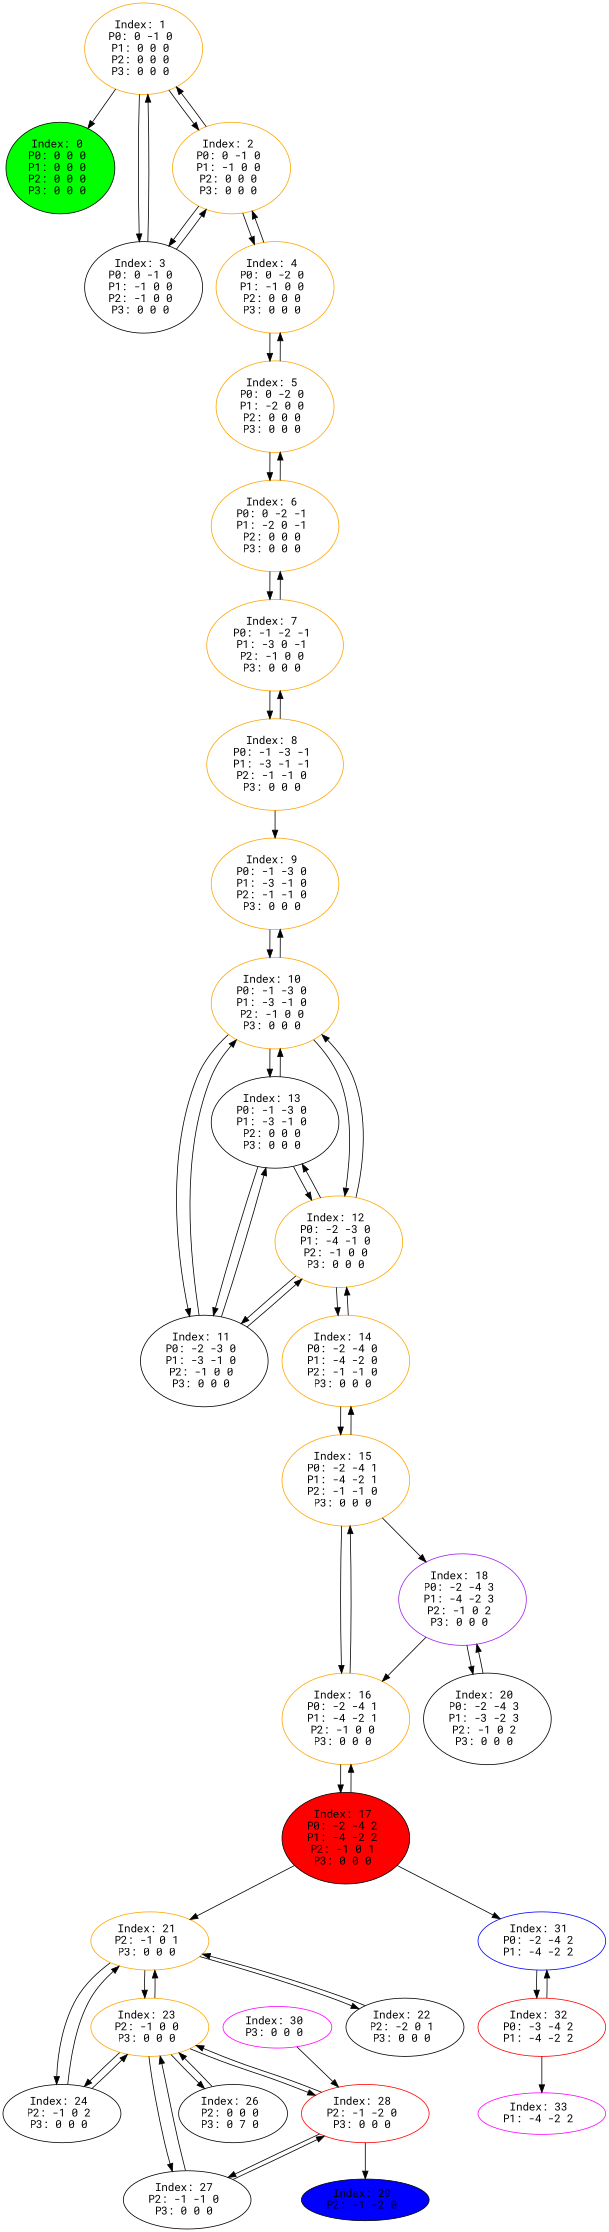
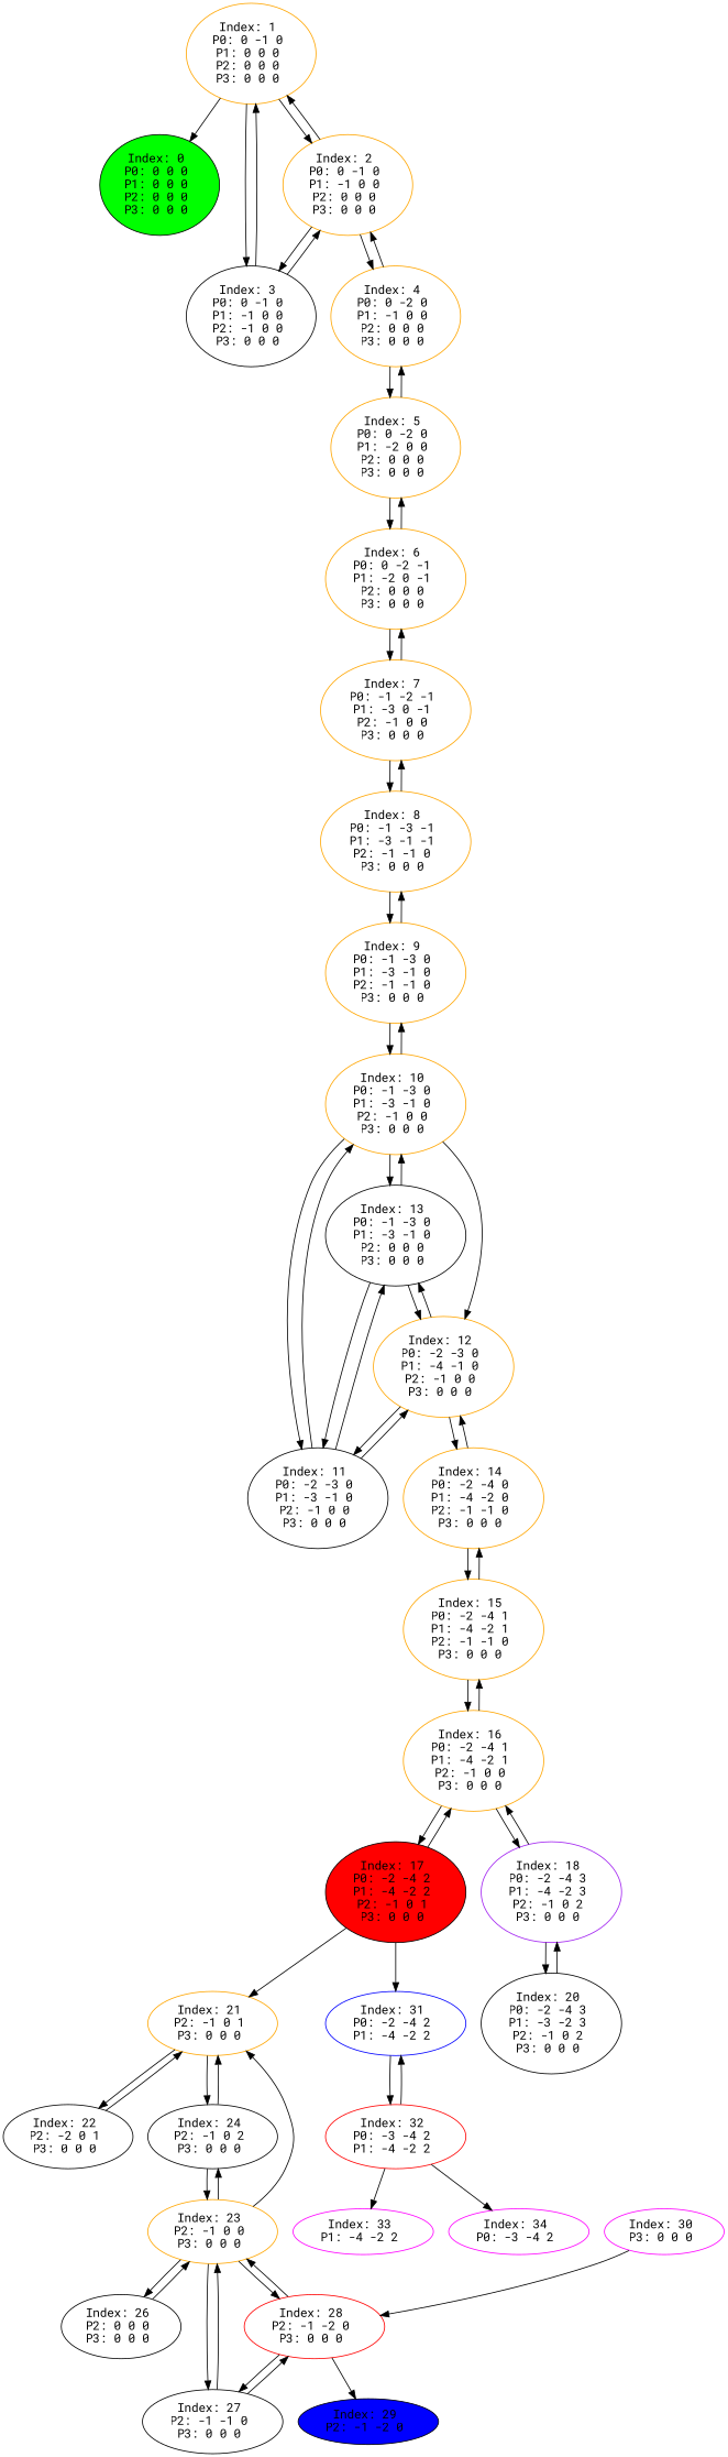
  digraph {
    color=black
    fontname="Roboto Mono"
    node [fontname="Roboto Mono" color=orange]
    edge [fontname="Roboto Mono"]
    n1 [fillcolor=green label="Index: 0 \nP0: 0 0 0 \nP1: 0 0 0 \nP2: 0 0 0 \nP3: 0 0 0 \n" style=filled color=""]
    n2 [label="Index: 1 \nP0: 0 -1 0 \nP1: 0 0 0 \nP2: 0 0 0 \nP3: 0 0 0 \n"]
    n3 [label="Index: 2 \nP0: 0 -1 0 \nP1: -1 0 0 \nP2: 0 0 0 \nP3: 0 0 0 \n"]
    n4 [label="Index: 3 \nP0: 0 -1 0 \nP1: -1 0 0 \nP2: -1 0 0 \nP3: 0 0 0 \n" color=""]
    n5 [label="Index: 4 \nP0: 0 -2 0 \nP1: -1 0 0 \nP2: 0 0 0 \nP3: 0 0 0 \n"]
    n6 [label="Index: 5 \nP0: 0 -2 0 \nP1: -2 0 0 \nP2: 0 0 0 \nP3: 0 0 0 \n"]
    n7 [label="Index: 6 \nP0: 0 -2 -1 \nP1: -2 0 -1 \nP2: 0 0 0 \nP3: 0 0 0 \n"]
    n8 [label="Index: 7 \nP0: -1 -2 -1 \nP1: -3 0 -1 \nP2: -1 0 0 \nP3: 0 0 0 \n"]
    n9 [label="Index: 8 \nP0: -1 -3 -1 \nP1: -3 -1 -1 \nP2: -1 -1 0 \nP3: 0 0 0 \n"]
    n10 [label="Index: 9 \nP0: -1 -3 0 \nP1: -3 -1 0 \nP2: -1 -1 0 \nP3: 0 0 0 \n"]
    n11 [label="Index: 10 \nP0: -1 -3 0 \nP1: -3 -1 0 \nP2: -1 0 0 \nP3: 0 0 0 \n"]
    n12 [label="Index: 11 \nP0: -2 -3 0 \nP1: -3 -1 0 \nP2: -1 0 0 \nP3: 0 0 0 \n" color=""]
    n13 [label="Index: 12 \nP0: -2 -3 0 \nP1: -4 -1 0 \nP2: -1 0 0 \nP3: 0 0 0 \n"]
    n14 [label="Index: 13 \nP0: -1 -3 0 \nP1: -3 -1 0 \nP2: 0 0 0 \nP3: 0 0 0 \n" color=""]
    n15 [label="Index: 14 \nP0: -2 -4 0 \nP1: -4 -2 0 \nP2: -1 -1 0 \nP3: 0 0 0 \n"]
    n16 [label="Index: 15 \nP0: -2 -4 1 \nP1: -4 -2 1 \nP2: -1 -1 0 \nP3: 0 0 0 \n"]
    n17 [label="Index: 16 \nP0: -2 -4 1 \nP1: -4 -2 1 \nP2: -1 0 0 \nP3: 0 0 0 \n"]
    n18 [fillcolor=red label="Index: 17 \nP0: -2 -4 2 \nP1: -4 -2 2 \nP2: -1 0 1 \nP3: 0 0 0 \n" style=filled color=""]
    n19 [color=purple label="Index: 18 \nP0: -2 -4 3 \nP1: -4 -2 3 \nP2: -1 0 2 \nP3: 0 0 0 \n"]
    n20 [label="Index: 21 \nP2: -1 0 1 \nP3: 0 0 0 \n"]
    n21 [color=blue label="Index: 31 \nP0: -2 -4 2 \nP1: -4 -2 2 \n"]
    n22 [label="Index: 20 \nP0: -2 -4 3 \nP1: -3 -2 3 \nP2: -1 0 2 \nP3: 0 0 0 \n" color=""]
    n23 [label="Index: 22 \nP2: -2 0 1 \nP3: 0 0 0 \n" color=""]
    n24 [label="Index: 23 \nP2: -1 0 0 \nP3: 0 0 0 \n"]
    n25 [label="Index: 24 \nP2: -1 0 2 \nP3: 0 0 0 \n" color=""]
    n26 [color=red label="Index: 32 \nP0: -3 -4 2 \nP1: -4 -2 2 \n"]
-   n27 [label="Index: 26 \nP2: 0 0 0 \nP3: 0 7 0 \n" color=""]
+   n27 [label="Index: 26 \nP2: 0 0 0 \nP3: 0 0 0 \n" color=""]
    n28 [label="Index: 27 \nP2: -1 -1 0 \nP3: 0 0 0 \n" color=""]
    n29 [color=red label="Index: 28 \nP2: -1 -2 0 \nP3: 0 0 0 \n"]
    n30 [fillcolor=blue label="Index: 29 \nP2: -1 -2 0 \n" style=filled color=""]
    n31 [color=fuchsia label="Index: 30 \nP3: 0 0 0 \n"]
    n32 [color=fuchsia label="Index: 33 \nP1: -4 -2 2 \n"]
+   n33 [color=fuchsia label="Index: 34 \nP0: -3 -4 2 \n"]
    n2 -> n1
    n2 -> n3
    n2 -> n4
    n3 -> n2
    n3 -> n4
    n3 -> n5
    n4 -> n2
    n4 -> n3
    n5 -> n3
    n5 -> n6
    n6 -> n5
    n6 -> n7
    n7 -> n6
    n7 -> n8
    n8 -> n7
    n8 -> n9
    n9 -> n8
    n9 -> n10
+   n10 -> n9
    n10 -> n11
    n11 -> n10
    n11 -> n12
    n11 -> n13
    n11 -> n14
    n12 -> n11
    n12 -> n13
    n12 -> n14
-   n13 -> n11
    n13 -> n12
    n13 -> n14
    n13 -> n15
    n14 -> n11
    n14 -> n12
    n14 -> n13
    n15 -> n13
    n15 -> n16
    n16 -> n15
    n16 -> n17
    n17 -> n16
    n17 -> n18
-   n16 -> n19
+   n17 -> n19
    n18 -> n17
    n18 -> n20
    n18 -> n21
    n19 -> n17
    n19 -> n22
    n20 -> n23
-   n20 -> n24
    n20 -> n25
    n21 -> n26
    n22 -> n19
    n23 -> n20
    n24 -> n20
    n24 -> n25
    n24 -> n27
    n24 -> n28
    n24 -> n29
    n25 -> n20
    n25 -> n24
    n26 -> n21
    n26 -> n32
+   n26 -> n33
    n27 -> n24
    n28 -> n24
    n28 -> n29
    n29 -> n24
    n29 -> n28
    n29 -> n30
    n31 -> n29
  }
